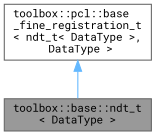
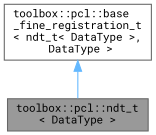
  digraph {
    fontname="Roboto Mono"
    node [color=gray40 fontname="Roboto Mono" fontsize=10 shape=box style=filled]
-   n1 [fillcolor=grey60 fontcolor=black height=0.2 label="toolbox::base::ndt_t\l\< DataType \>" width=0.4]
+   n1 [fillcolor=grey60 fontcolor=black height=0.2 label="toolbox::pcl::ndt_t\l\< DataType \>" width=0.4]
    n2 [fillcolor=white height=0.2 label="toolbox::pcl::base\l_fine_registration_t\l\< ndt_t\< DataType \>,\l DataType \>" width=0.4]
    n2 -> n1 [color=steelblue1 dir=back fontname="Roboto Mono" fontsize=10 labelfontname=Helvetica labelfontsize=10 style=solid]
  }
